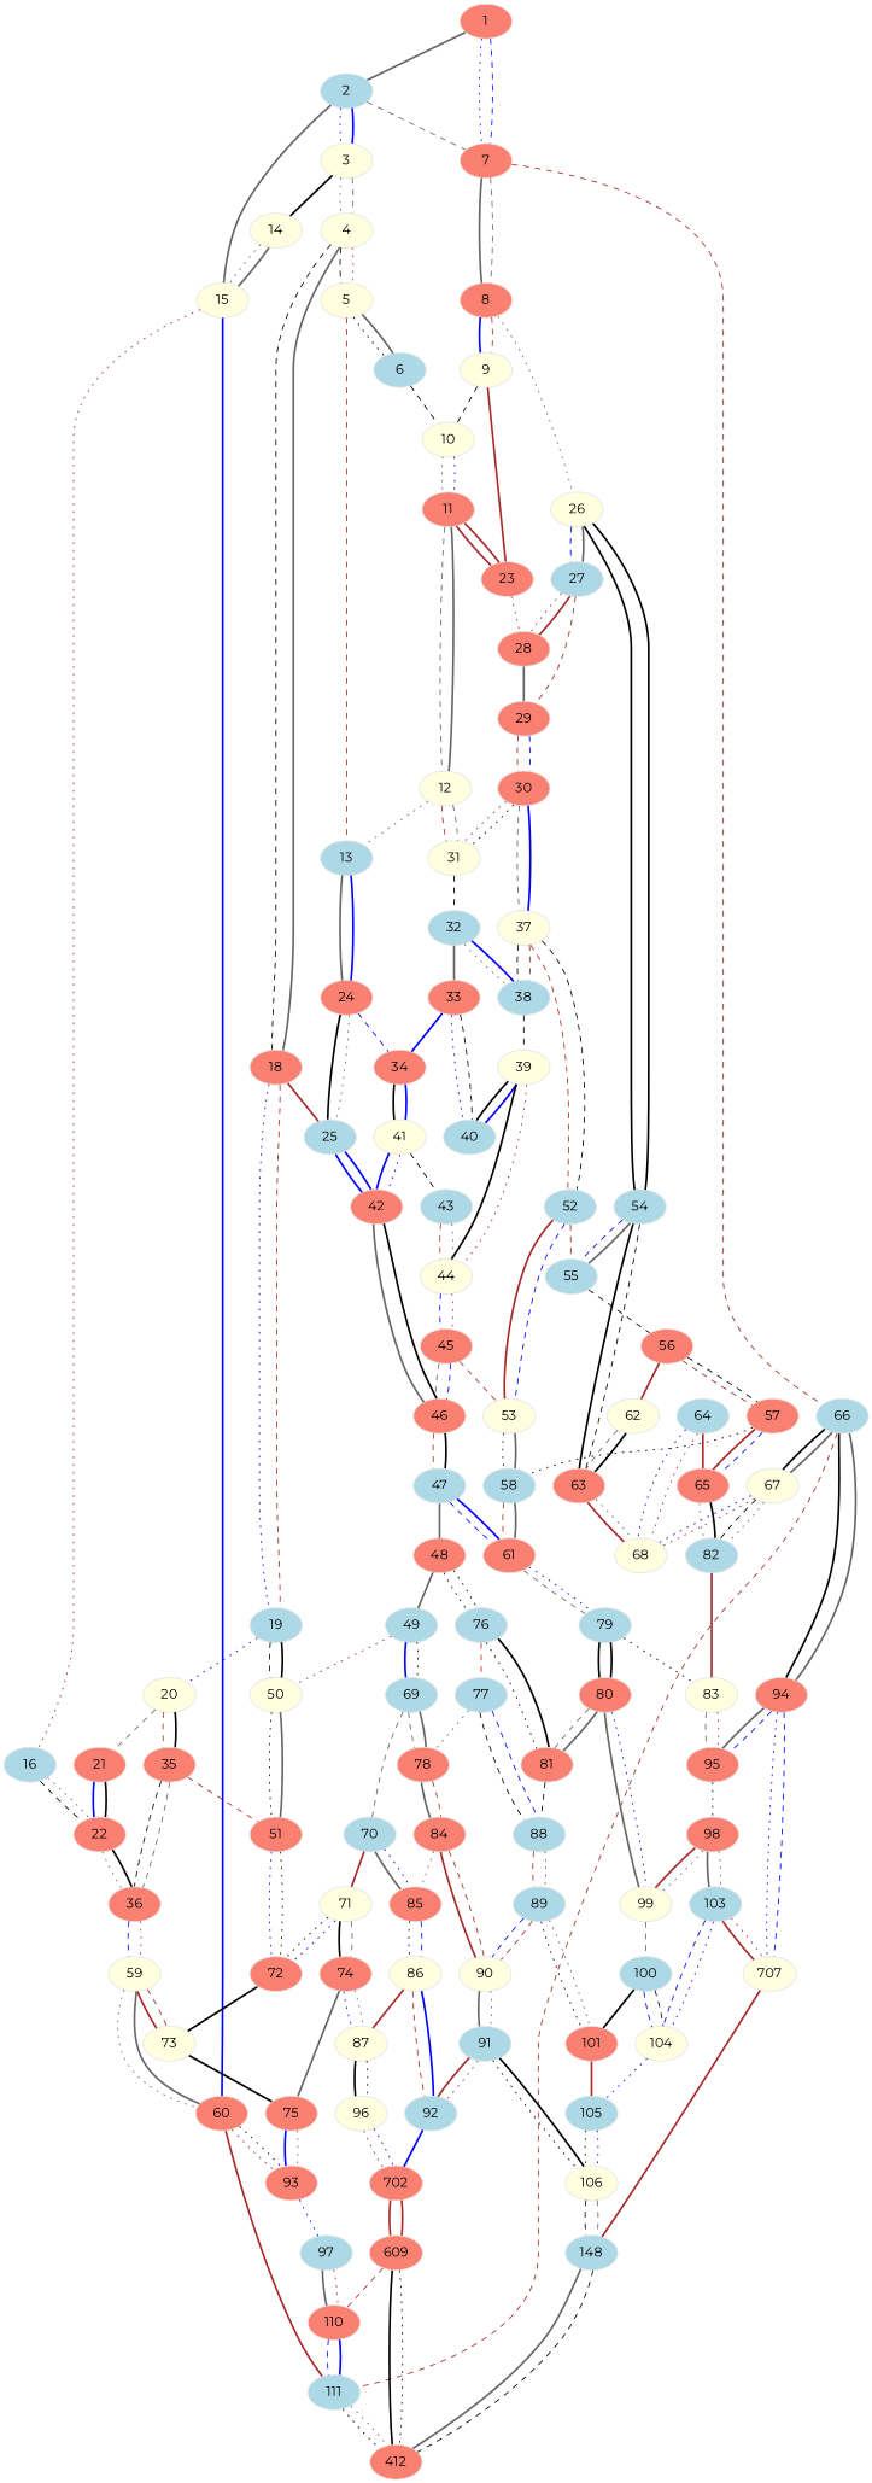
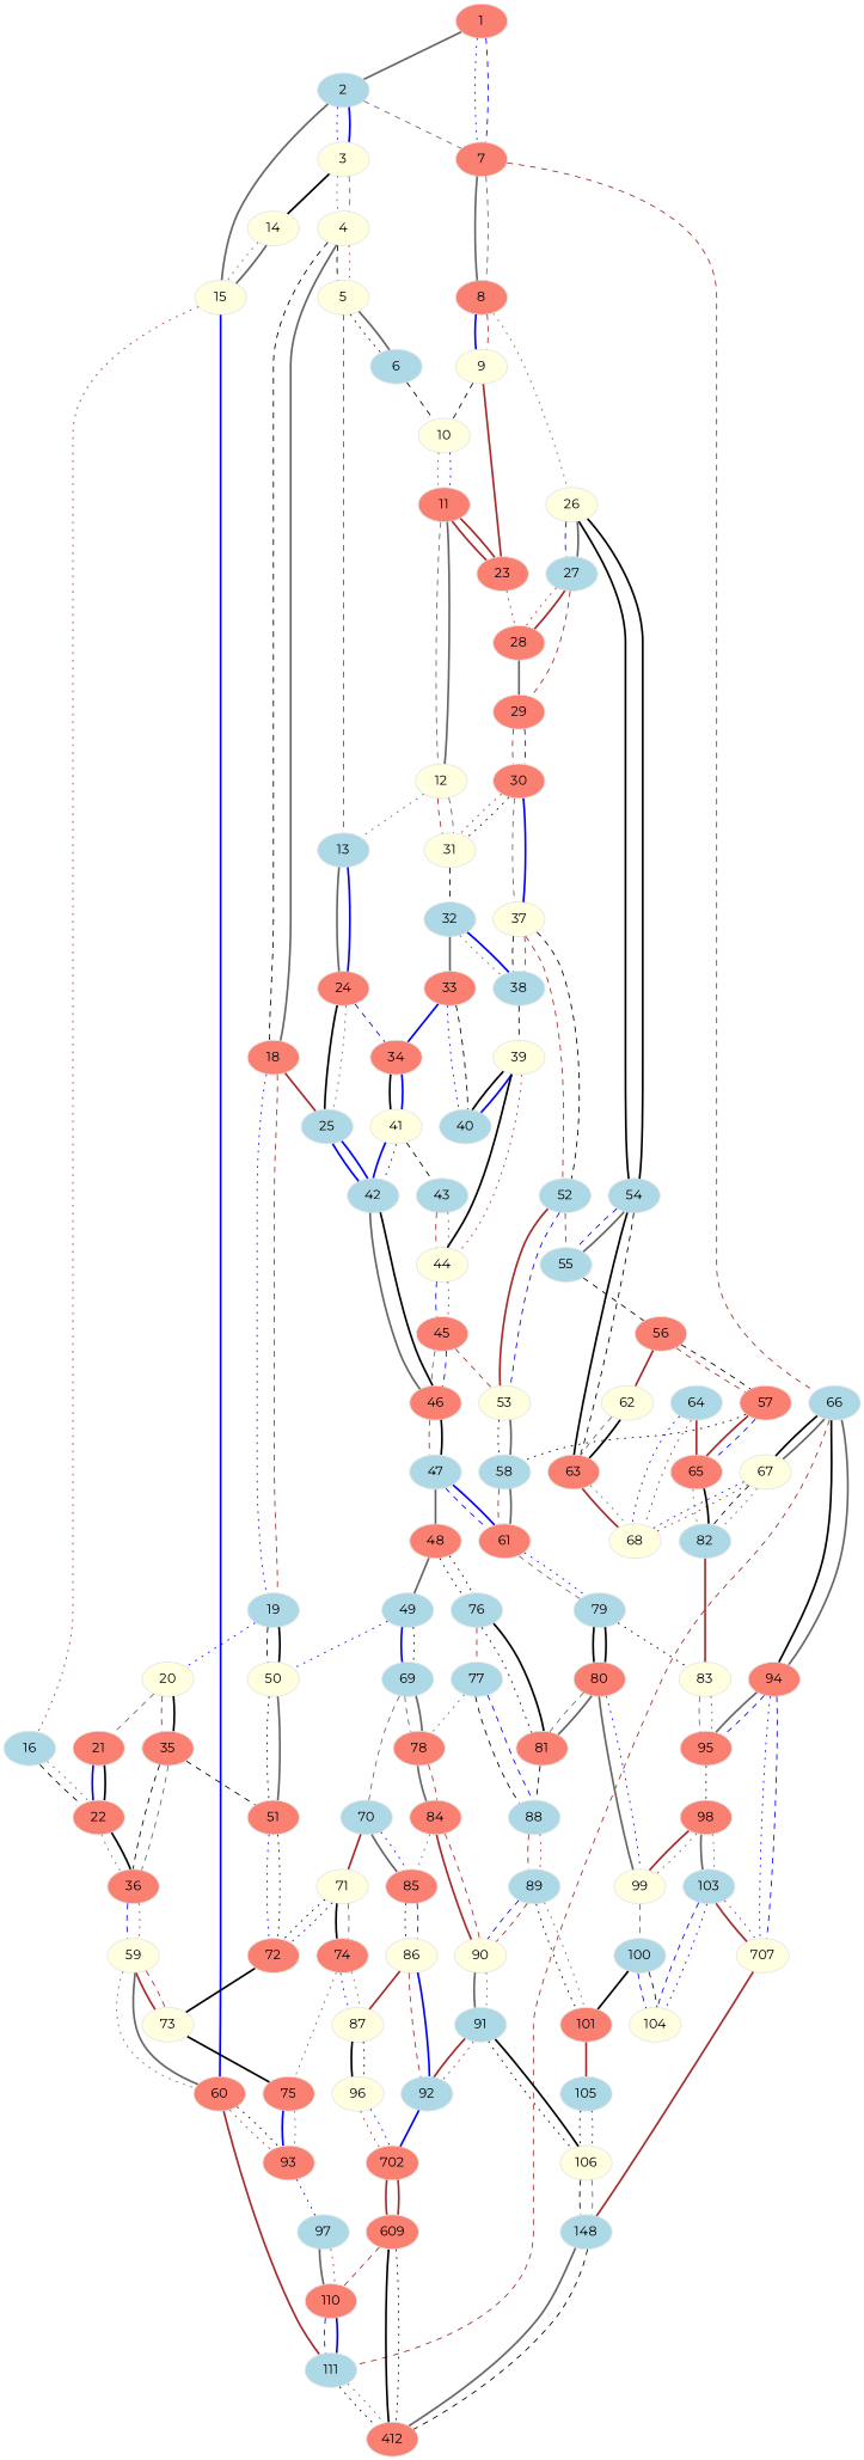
  graph {
    fontname=Montserrat
    node [color=gray90 fillcolor=salmon fontname=Montserrat style=filled]
    edge [color=gray40 fontname=Montserrat style=bold]
    2 [fillcolor=lightblue]
    1
    7
    3 [fillcolor=lightyellow]
    15 [fillcolor=lightyellow]
    8
    66 [fillcolor=lightblue]
    4 [fillcolor=lightyellow]
    14 [fillcolor=lightyellow]
    16 [fillcolor=lightblue]
    60
    5 [fillcolor=lightyellow]
    18
    6 [fillcolor=lightblue]
    13 [fillcolor=lightblue]
    19 [fillcolor=lightblue]
    25 [fillcolor=lightblue]
    10 [fillcolor=lightyellow]
    24
    11
    9 [fillcolor=lightyellow]
    26 [fillcolor=lightyellow]
    111 [fillcolor=lightblue]
    67 [fillcolor=lightyellow]
    94
    23
    27 [fillcolor=lightblue]
    54 [fillcolor=lightblue]
    28
    12 [fillcolor=lightyellow]
    31 [fillcolor=lightyellow]
    32 [fillcolor=lightblue]
    34
    22
    93
    36
    21
    20 [fillcolor=lightyellow]
    50 [fillcolor=lightyellow]
-   42
+   42 [fillcolor=lightblue]
    35
    51
    59 [fillcolor=lightyellow]
    29
    41 [fillcolor=lightyellow]
    46
    55 [fillcolor=lightblue]
    63
    30
    37 [fillcolor=lightyellow]
    38 [fillcolor=lightblue]
    52 [fillcolor=lightblue]
    33
    40 [fillcolor=lightblue]
    39 [fillcolor=lightyellow]
    43 [fillcolor=lightblue]
    72
    73 [fillcolor=lightyellow]
    53 [fillcolor=lightyellow]
    44 [fillcolor=lightyellow]
    45
    47 [fillcolor=lightblue]
    58 [fillcolor=lightblue]
    48
    61
    49 [fillcolor=lightblue]
    76 [fillcolor=lightblue]
    79 [fillcolor=lightblue]
    69 [fillcolor=lightblue]
    77 [fillcolor=lightblue]
    81
    70 [fillcolor=lightblue]
    78
    56
    68 [fillcolor=lightyellow]
    57
    62 [fillcolor=lightyellow]
    65
    82 [fillcolor=lightblue]
    75
    97 [fillcolor=lightblue]
    n82 [label=412]
    80
    83 [fillcolor=lightyellow]
    64 [fillcolor=lightblue]
    95
    n87 [fillcolor=lightyellow label=707]
    71 [fillcolor=lightyellow]
    85
    84
    74
    86 [fillcolor=lightyellow]
    87 [fillcolor=lightyellow]
    96 [fillcolor=lightyellow]
    88 [fillcolor=lightblue]
    89 [fillcolor=lightblue]
    90 [fillcolor=lightyellow]
    99 [fillcolor=lightyellow]
    100 [fillcolor=lightblue]
    98
    91 [fillcolor=lightblue]
    92 [fillcolor=lightblue]
    n103 [label=702]
    101
    105 [fillcolor=lightblue]
    106 [fillcolor=lightyellow]
    n107 [fillcolor=lightblue label=148]
    n108 [label=609]
    110
    103 [fillcolor=lightblue]
    104 [fillcolor=lightyellow]
    2 -- 7 [style=dashed]
    2 -- 3 [color=blue style=dotted]
    2 -- 3 [color=blue]
    2 -- 15
    1 -- 2
    1 -- 7 [color=blue style=dotted]
    1 -- 7 [color=blue style=dashed]
    7 -- 8
    7 -- 8 [style=dashed]
    7 -- 66 [color=brown style=dashed]
    3 -- 4 [style=dotted]
    3 -- 4 [style=dashed]
    3 -- 14 [color=black]
    15 -- 16 [color=brown style=dotted]
    15 -- 60 [color=blue]
    8 -- 9 [color=blue]
    8 -- 9 [color=brown style=dashed]
    8 -- 26 [style=dotted]
    66 -- 111 [color=brown style=dashed]
    66 -- 67 [color=black]
    66 -- 67
    66 -- 94 [color=black]
    66 -- 94
    4 -- 5 [color=black style=dashed]
    4 -- 5 [color=brown style=dotted]
    4 -- 18 [color=black style=dashed]
    4 -- 18
    14 -- 15 [style=dotted]
    14 -- 15
    16 -- 22 [color=black style=dashed]
    16 -- 22 [style=dotted]
    60 -- 111 [color=brown]
    60 -- 93 [color=brown style=dotted]
    60 -- 93 [color=black style=dotted]
    5 -- 6 [color=black style=dotted]
    5 -- 6
    5 -- 13 [color=brown style=dashed]
    18 -- 19 [color=blue style=dotted]
    18 -- 19 [color=brown style=dashed]
    18 -- 25 [color=brown]
    6 -- 10 [color=black style=dashed]
    13 -- 24
    13 -- 24 [color=blue]
    19 -- 20 [color=blue style=dotted]
    19 -- 50 [color=black style=dashed]
    19 -- 50 [color=black]
    25 -- 42 [color=blue]
    25 -- 42 [color=blue]
    10 -- 11 [style=dotted]
    10 -- 11 [color=blue style=dotted]
    24 -- 25 [color=black]
    24 -- 25 [style=dotted]
    24 -- 34 [color=blue style=dashed]
    11 -- 23 [color=brown]
    11 -- 23 [color=brown]
    11 -- 12 [style=dashed]
    11 -- 12
    9 -- 10 [color=black style=dashed]
    9 -- 23 [color=brown]
    26 -- 27 [color=blue style=dashed]
    26 -- 27
    26 -- 54 [color=black]
    26 -- 54 [color=black]
    111 -- n82 [color=black style=dotted]
    111 -- n82 [style=dotted]
    67 -- 68 [color=blue style=dotted]
    67 -- 68 [color=brown style=dotted]
    67 -- 82 [color=black style=dashed]
    67 -- 82 [style=dotted]
    94 -- 95
    94 -- 95 [color=blue style=dashed]
    94 -- n87 [color=blue style=dotted]
    94 -- n87 [color=blue style=dashed]
    23 -- 28 [color=brown style=dotted]
    27 -- 28 [color=brown style=dotted]
    27 -- 28 [color=brown]
    27 -- 29 [color=brown style=dashed]
    54 -- 55 [color=blue style=dashed]
    54 -- 55
    54 -- 63 [color=black]
    54 -- 63 [color=black style=dashed]
    28 -- 29
    12 -- 13 [style=dotted]
    12 -- 31 [color=brown style=dashed]
    12 -- 31 [style=dashed]
    31 -- 32 [color=black style=dashed]
    32 -- 38 [style=dotted]
    32 -- 38 [color=blue]
    32 -- 33
    34 -- 41 [color=black]
    34 -- 41 [color=blue]
    22 -- 36 [style=dotted]
    22 -- 36 [color=black]
    93 -- 97 [color=blue style=dotted]
    36 -- 59 [color=blue style=dashed]
    36 -- 59 [color=brown style=dotted]
    21 -- 22 [color=blue]
    21 -- 22 [color=black]
    20 -- 21 [style=dashed]
    20 -- 35 [color=brown style=dashed]
    20 -- 35 [color=black]
    50 -- 51 [color=black style=dotted]
    50 -- 51
    42 -- 46
    42 -- 46 [color=black]
    35 -- 36 [color=black style=dashed]
    35 -- 36 [style=dashed]
-   35 -- 51 [color=brown style=dashed]
+   35 -- 51 [color=black style=dashed]
    51 -- 72 [color=blue style=dotted]
    51 -- 72 [color=black style=dotted]
    59 -- 60 [style=dotted]
    59 -- 60
    59 -- 73 [color=brown]
    59 -- 73 [color=brown style=dashed]
    29 -- 30 [color=brown style=dashed]
    29 -- 30 [color=blue style=dashed]
    41 -- 42 [color=blue]
    41 -- 42 [color=blue style=dotted]
    41 -- 43 [color=black style=dashed]
    46 -- 47 [color=brown style=dashed]
    46 -- 47 [color=black]
    55 -- 56 [color=black style=dashed]
    63 -- 68 [color=brown]
    63 -- 68 [style=dotted]
    30 -- 31 [color=brown style=dotted]
    30 -- 31 [color=black style=dotted]
    30 -- 37 [style=dashed]
    30 -- 37 [color=blue]
    37 -- 38 [color=black style=dashed]
    37 -- 38 [color=brown style=dashed]
    37 -- 52 [color=brown style=dashed]
    37 -- 52 [color=black style=dashed]
    38 -- 39 [color=black style=dashed]
    52 -- 55 [color=brown style=dashed]
    52 -- 53 [color=brown]
    52 -- 53 [color=blue style=dashed]
    33 -- 34 [color=blue]
    33 -- 40 [color=blue style=dotted]
    33 -- 40 [color=black style=dashed]
    39 -- 40 [color=black]
    39 -- 40 [color=blue]
    39 -- 44 [color=black]
    39 -- 44 [color=brown style=dotted]
    43 -- 44 [color=brown style=dashed]
    43 -- 44 [style=dotted]
    72 -- 73 [color=black]
    73 -- 75 [color=black]
    53 -- 58 [color=black style=dotted]
    53 -- 58
    44 -- 45 [color=blue style=dashed]
    44 -- 45 [color=brown style=dotted]
    45 -- 46 [style=dashed]
    45 -- 46 [color=blue style=dashed]
    45 -- 53 [color=brown style=dashed]
    47 -- 48
    47 -- 61 [color=blue style=dashed]
    47 -- 61 [color=blue]
    58 -- 61 [color=brown style=dashed]
    58 -- 61
    48 -- 49
    48 -- 76 [color=black style=dotted]
    48 -- 76 [color=black style=dotted]
    61 -- 79 [style=dashed]
    61 -- 79 [color=blue style=dotted]
-   49 -- 50 [color=brown style=dotted]
+   49 -- 50 [color=blue style=dotted]
    49 -- 69 [color=blue]
    49 -- 69 [color=black style=dotted]
    76 -- 77 [color=brown style=dashed]
    76 -- 81 [color=black style=dotted]
    76 -- 81 [color=black]
    79 -- 80 [color=black]
    79 -- 80 [color=black]
    79 -- 83 [color=black style=dotted]
    69 -- 70 [style=dashed]
    69 -- 78 [style=dashed]
    69 -- 78
    77 -- 78 [style=dotted]
    77 -- 88 [color=black style=dashed]
    77 -- 88 [color=blue style=dashed]
    81 -- 88 [color=black style=dashed]
    70 -- 71 [color=brown]
    70 -- 85
    70 -- 85 [color=blue style=dotted]
    78 -- 84
    78 -- 84 [color=brown style=dashed]
    56 -- 57 [color=brown style=dashed]
    56 -- 57 [color=black style=dashed]
    56 -- 62 [color=brown]
    57 -- 58 [color=black style=dotted]
    57 -- 65 [color=brown]
    57 -- 65 [color=blue style=dashed]
    62 -- 63 [style=dashed]
    62 -- 63 [color=black]
    65 -- 82 [style=dotted]
    65 -- 82 [color=black]
    82 -- 83 [color=brown]
    75 -- 93 [color=blue]
    75 -- 93 [style=dotted]
    97 -- 110
    97 -- 110 [color=brown style=dotted]
    80 -- 81 [style=dashed]
    80 -- 81
    80 -- 99
    80 -- 99 [color=blue style=dotted]
    83 -- 95 [style=dashed]
    83 -- 95 [color=brown style=dotted]
    64 -- 68 [color=blue style=dotted]
    64 -- 68 [color=brown style=dotted]
    64 -- 65 [color=brown]
    95 -- 98 [color=black style=dotted]
    n87 -- n107 [color=brown]
    71 -- 72 [color=black style=dotted]
    71 -- 72 [color=blue style=dotted]
    71 -- 74 [color=black]
    71 -- 74 [style=dashed]
    85 -- 86 [color=black style=dotted]
    85 -- 86 [color=blue style=dashed]
    84 -- 85 [style=dotted]
    84 -- 90 [color=brown]
    84 -- 90 [color=brown style=dashed]
-   74 -- 75
+   74 -- 75 [style=dotted]
    74 -- 87 [color=blue style=dotted]
    74 -- 87 [style=dotted]
    86 -- 87 [color=brown]
    86 -- 92 [color=brown style=dashed]
    86 -- 92 [color=blue]
    87 -- 96 [color=black]
    87 -- 96 [color=black style=dotted]
    96 -- n103 [color=brown style=dotted]
    96 -- n103 [color=blue style=dotted]
    88 -- 89 [color=brown style=dashed]
    88 -- 89 [color=brown style=dotted]
    89 -- 90 [color=blue style=dashed]
    89 -- 90 [color=brown style=dashed]
    89 -- 101 [color=black style=dotted]
    89 -- 101 [style=dotted]
    90 -- 91
    90 -- 91 [style=dotted]
    99 -- 100 [style=dashed]
    100 -- 101 [color=black]
    100 -- 104 [color=blue style=dashed]
    100 -- 104 [color=black style=dashed]
    98 -- 99 [color=brown]
    98 -- 99 [style=dotted]
    98 -- 103
    98 -- 103 [style=dotted]
    91 -- 92 [color=brown]
    91 -- 92 [color=brown style=dotted]
    91 -- 106 [color=black style=dotted]
    91 -- 106 [color=black]
    92 -- n103 [color=blue]
    n103 -- n108 [color=brown]
    n103 -- n108 [color=brown]
    101 -- 105 [color=brown]
    105 -- 106 [color=black style=dotted]
    105 -- 106 [color=blue style=dotted]
    106 -- n107 [color=black style=dashed]
    106 -- n107 [style=dashed]
    n107 -- n82
    n107 -- n82 [color=black style=dashed]
    n108 -- n82 [color=black]
    n108 -- n82 [color=black style=dotted]
    n108 -- 110 [color=brown style=dashed]
    110 -- 111 [color=blue style=dashed]
    110 -- 111 [color=blue]
    103 -- n87 [color=brown]
    103 -- n87 [color=brown style=dotted]
    103 -- 104 [color=blue style=dashed]
    103 -- 104 [color=blue style=dotted]
-   104 -- 105 [color=blue style=dotted]
  }
